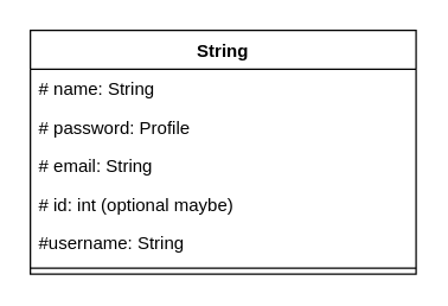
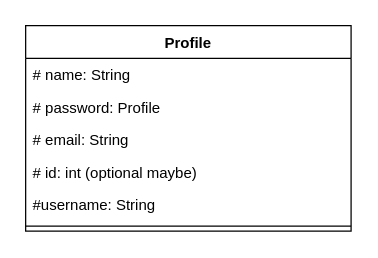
  <mxCell id="0" />
  <mxCell id="1" parent="0" />
- <mxCell id="2" value="String&#10;" style="swimlane;fontStyle=1;align=center;verticalAlign=top;childLayout=stackLayout;horizontal=1;startSize=26;horizontalStack=0;resizeParent=1;resizeParentMax=0;resizeLast=0;collapsible=1;marginBottom=0;" vertex="1" parent="1"><mxGeometry x="20" y="20" width="260" height="164" as="geometry" /></mxCell>
+ <mxCell id="2" value="Profile&#10;" style="swimlane;fontStyle=1;align=center;verticalAlign=top;childLayout=stackLayout;horizontal=1;startSize=26;horizontalStack=0;resizeParent=1;resizeParentMax=0;resizeLast=0;collapsible=1;marginBottom=0;" vertex="1" parent="1"><mxGeometry x="20" y="20" width="260" height="164" as="geometry" /></mxCell>
  <mxCell id="3" value="# name: String&#10;" style="text;strokeColor=none;fillColor=none;align=left;verticalAlign=top;spacingLeft=4;spacingRight=4;overflow=hidden;rotatable=0;points=[[0,0.5],[1,0.5]];portConstraint=eastwest;" vertex="1" parent="2"><mxGeometry y="26" width="260" height="26" as="geometry" /></mxCell>
  <mxCell id="4" value="# password: Profile&#10;&#10;" style="text;strokeColor=none;fillColor=none;align=left;verticalAlign=top;spacingLeft=4;spacingRight=4;overflow=hidden;rotatable=0;points=[[0,0.5],[1,0.5]];portConstraint=eastwest;" vertex="1" parent="2"><mxGeometry y="52" width="260" height="26" as="geometry" /></mxCell>
  <mxCell id="5" value="# email: String&#10;&#10;" style="text;strokeColor=none;fillColor=none;align=left;verticalAlign=top;spacingLeft=4;spacingRight=4;overflow=hidden;rotatable=0;points=[[0,0.5],[1,0.5]];portConstraint=eastwest;" vertex="1" parent="2"><mxGeometry y="78" width="260" height="26" as="geometry" /></mxCell>
  <mxCell id="6" value="# id: int (optional maybe)&#10;&#10;" style="text;strokeColor=none;fillColor=none;align=left;verticalAlign=top;spacingLeft=4;spacingRight=4;overflow=hidden;rotatable=0;points=[[0,0.5],[1,0.5]];portConstraint=eastwest;" vertex="1" parent="2"><mxGeometry y="104" width="260" height="26" as="geometry" /></mxCell>
  <mxCell id="7" value="#username: String" style="text;strokeColor=none;fillColor=none;align=left;verticalAlign=top;spacingLeft=4;spacingRight=4;overflow=hidden;rotatable=0;points=[[0,0.5],[1,0.5]];portConstraint=eastwest;" vertex="1" parent="2"><mxGeometry y="130" width="260" height="26" as="geometry" /></mxCell>
  <mxCell id="8" value="" style="line;strokeWidth=1;fillColor=none;align=left;verticalAlign=middle;spacingTop=-1;spacingLeft=3;spacingRight=3;rotatable=0;labelPosition=right;points=[];portConstraint=eastwest;" vertex="1" parent="2"><mxGeometry y="156" width="260" height="8" as="geometry" /></mxCell>
